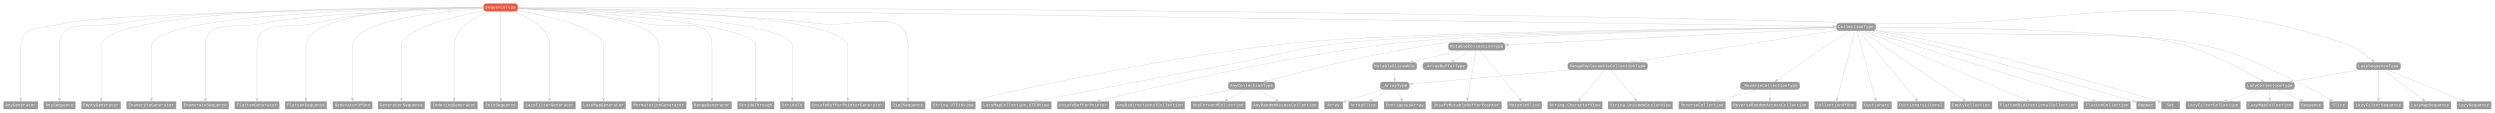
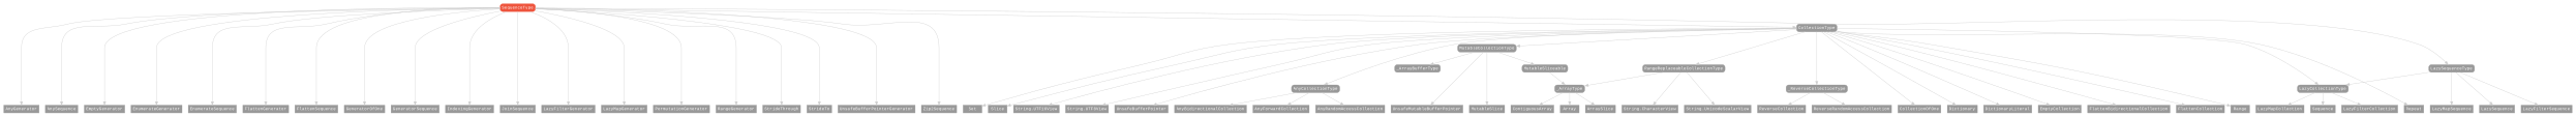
  strict digraph {
    fontname="Liberation Mono"
    node [color="#999999" fillcolor="#999999" fontcolor=white fontname="Liberation Mono" fontsize=12 margin="0.07,0.05" shape=box style=filled]
    edge [color="#cccccc" fontname="Liberation Mono"]
    AnyBidirectionalCollection [height=0.3]
    AnyForwardCollection [height=0.3]
    AnyGenerator [height=0.3]
    AnyRandomAccessCollection [height=0.3]
    AnySequence [height=0.3]
    Array [height=0.3]
    ArraySlice [height=0.3]
    CollectionOfOne [height=0.3]
    ContiguousArray [height=0.3]
    Dictionary [height=0.3]
    DictionaryLiteral [height=0.3]
    EmptyCollection [height=0.3]
    EmptyGenerator [height=0.3]
    EnumerateGenerator [height=0.3]
    EnumerateSequence [height=0.3]
    FlattenBidirectionalCollection [height=0.3]
    FlattenCollection [height=0.3]
    FlattenGenerator [height=0.3]
    FlattenSequence [height=0.3]
    GeneratorOfOne [height=0.3]
    GeneratorSequence [height=0.3]
    IndexingGenerator [height=0.3]
    JoinSequence [height=0.3]
    n24 [height=0.3 label=Sequence]
    LazyFilterCollection [height=0.3]
    LazyFilterGenerator [height=0.3]
    LazyFilterSequence [height=0.3]
    LazyMapCollection [height=0.3]
    LazyMapGenerator [height=0.3]
    LazyMapSequence [height=0.3]
    LazySequence [height=0.3]
    MutableSlice [height=0.3]
    PermutationGenerator [height=0.3]
+   Range [height=0.3]
    RangeGenerator [height=0.3]
    Repeat [height=0.3]
    ReverseCollection [height=0.3]
    ReverseRandomAccessCollection [height=0.3]
    Set [height=0.3]
    Slice [height=0.3]
    StrideThrough [height=0.3]
    StrideTo [height=0.3]
    "String.CharacterView" [height=0.3]
    "String.UTF16View" [height=0.3]
-   "String.UTF8View" [height=0.3 label="LazyMapCollection.UTF8View"]
+   "String.UTF8View" [height=0.3]
    "String.UnicodeScalarView" [height=0.3]
    UnsafeBufferPointer [height=0.3]
    UnsafeBufferPointerGenerator [height=0.3]
    UnsafeMutableBufferPointer [height=0.3]
    Zip2Sequence [height=0.3]
    AnyCollectionType [height=0.3 style="filled,rounded"]
    CollectionType [height=0.3 style="filled,rounded"]
    LazyCollectionType [height=0.3 style="filled,rounded"]
    MutableCollectionType [height=0.3 style="filled,rounded"]
    RangeReplaceableCollectionType [height=0.3 style="filled,rounded"]
    _ReverseCollectionType [height=0.3 style="filled,rounded"]
    MutableSliceable [height=0.3 style="filled,rounded"]
    _ArrayBufferType [height=0.3 style="filled,rounded"]
    _ArrayType [height=0.3 style="filled,rounded"]
    LazySequenceType [height=0.3 style="filled,rounded"]
    SequenceType [color="#ee543d" fillcolor="#ee543d" height=0.3 style="filled,rounded"]
    subgraph sub_1 {
      rank=max
      AnyBidirectionalCollection
      AnyForwardCollection
      AnyGenerator
      AnyRandomAccessCollection
      AnySequence
      Array
      ArraySlice
      CollectionOfOne
      ContiguousArray
      Dictionary
      DictionaryLiteral
      EmptyCollection
      EmptyGenerator
      EnumerateGenerator
      EnumerateSequence
      FlattenBidirectionalCollection
      FlattenCollection
      FlattenGenerator
      FlattenSequence
      GeneratorOfOne
      GeneratorSequence
      IndexingGenerator
      JoinSequence
      n24
      LazyFilterCollection
      LazyFilterGenerator
      LazyFilterSequence
      LazyMapCollection
      LazyMapGenerator
      LazyMapSequence
      LazySequence
      MutableSlice
      PermutationGenerator
+     Range
      RangeGenerator
      Repeat
      ReverseCollection
      ReverseRandomAccessCollection
      Set
      Slice
      StrideThrough
      StrideTo
      "String.CharacterView"
      "String.UTF16View"
      "String.UTF8View"
      "String.UnicodeScalarView"
      UnsafeBufferPointer
      UnsafeBufferPointerGenerator
      UnsafeMutableBufferPointer
      Zip2Sequence
    }
    AnyCollectionType -> AnyBidirectionalCollection
    AnyCollectionType -> AnyForwardCollection
    AnyCollectionType -> AnyRandomAccessCollection
    CollectionType -> CollectionOfOne
    CollectionType -> Dictionary
    CollectionType -> DictionaryLiteral
    CollectionType -> EmptyCollection
    CollectionType -> FlattenBidirectionalCollection
    CollectionType -> FlattenCollection
+   CollectionType -> Range
    CollectionType -> Repeat
    CollectionType -> Set
    CollectionType -> Slice
    CollectionType -> "String.UTF16View"
    CollectionType -> "String.UTF8View"
    CollectionType -> UnsafeBufferPointer
    CollectionType -> AnyCollectionType
    CollectionType -> LazyCollectionType
    CollectionType -> MutableCollectionType
    CollectionType -> RangeReplaceableCollectionType
    CollectionType -> _ReverseCollectionType
    LazyCollectionType -> n24
    LazyCollectionType -> LazyFilterCollection
    LazyCollectionType -> LazyMapCollection
    MutableCollectionType -> MutableSlice
    MutableCollectionType -> UnsafeMutableBufferPointer
    MutableCollectionType -> MutableSliceable
    MutableCollectionType -> _ArrayBufferType
    RangeReplaceableCollectionType -> "String.CharacterView"
    RangeReplaceableCollectionType -> "String.UnicodeScalarView"
    RangeReplaceableCollectionType -> _ArrayType
    _ReverseCollectionType -> ReverseCollection
    _ReverseCollectionType -> ReverseRandomAccessCollection
    MutableSliceable -> _ArrayType
    _ArrayType -> Array
    _ArrayType -> ArraySlice
    _ArrayType -> ContiguousArray
    LazySequenceType -> LazyFilterSequence
    LazySequenceType -> LazyMapSequence
    LazySequenceType -> LazySequence
    LazySequenceType -> LazyCollectionType
    SequenceType -> AnyGenerator
    SequenceType -> AnySequence
    SequenceType -> EmptyGenerator
    SequenceType -> EnumerateGenerator
    SequenceType -> EnumerateSequence
    SequenceType -> FlattenGenerator
    SequenceType -> FlattenSequence
    SequenceType -> GeneratorOfOne
    SequenceType -> GeneratorSequence
    SequenceType -> IndexingGenerator
    SequenceType -> JoinSequence
    SequenceType -> LazyFilterGenerator
    SequenceType -> LazyMapGenerator
    SequenceType -> PermutationGenerator
    SequenceType -> RangeGenerator
    SequenceType -> StrideThrough
    SequenceType -> StrideTo
    SequenceType -> UnsafeBufferPointerGenerator
    SequenceType -> Zip2Sequence
    SequenceType -> CollectionType
    SequenceType -> LazySequenceType
  }
